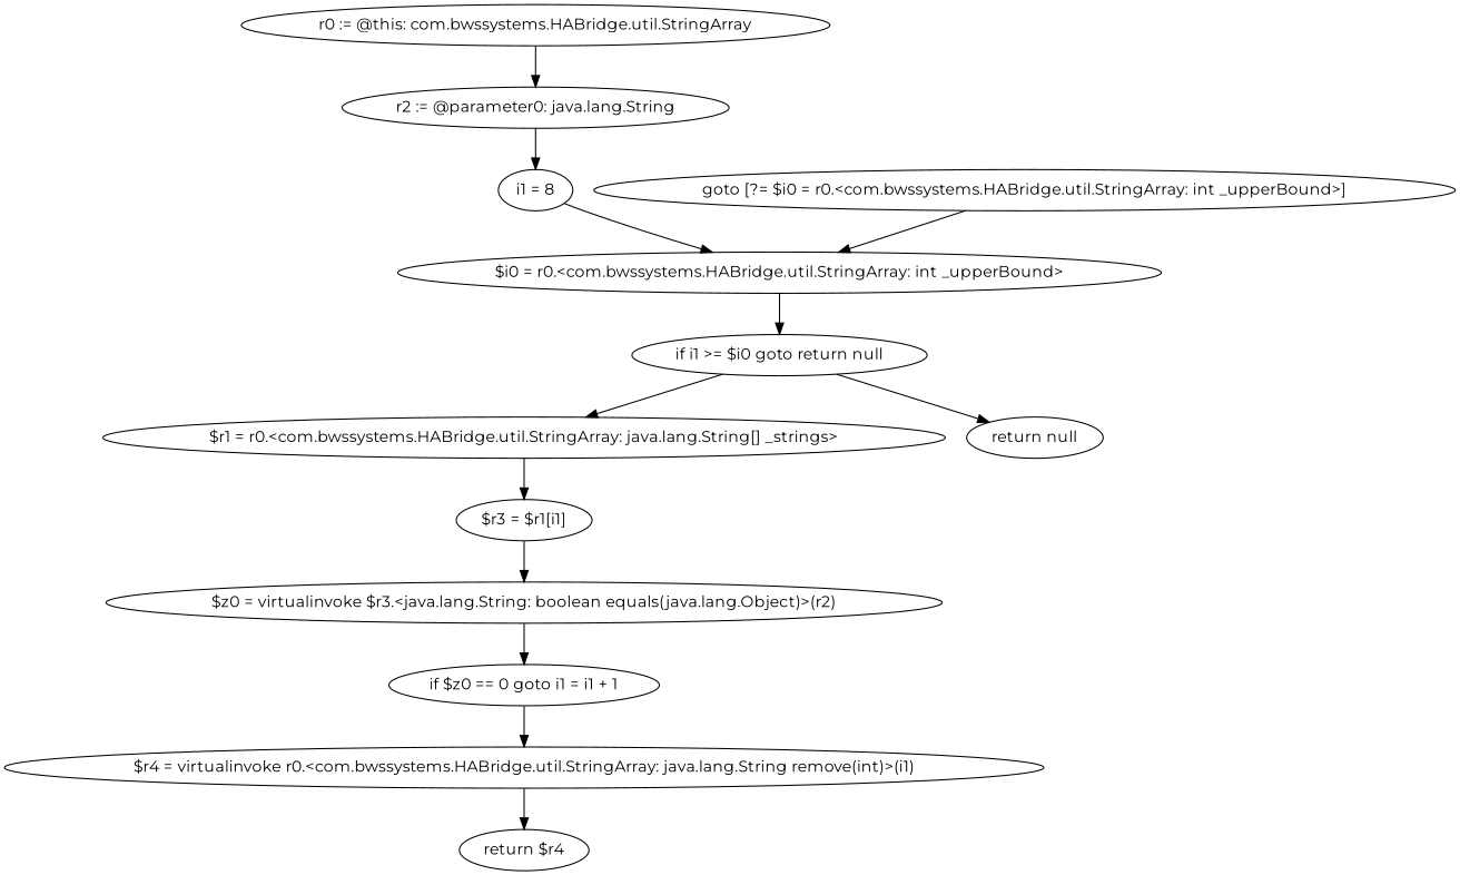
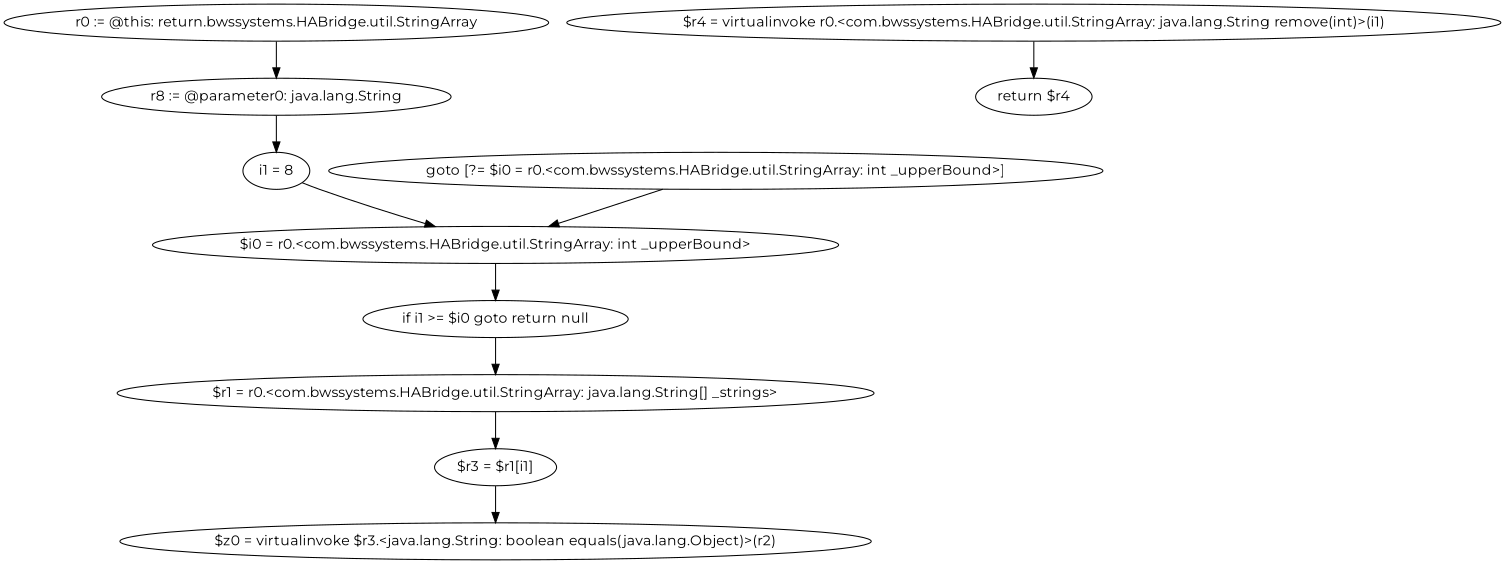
  digraph {
    fontname=Montserrat
    node [fontname=Montserrat]
    edge [fontname=Montserrat]
-   "r0 := @this: com.bwssystems.HABridge.util.StringArray"
-   "r2 := @parameter0: java.lang.String"
+   "r0 := @this: com.bwssystems.HABridge.util.StringArray" [label="r0 := @this: return.bwssystems.HABridge.util.StringArray"]
+   "r2 := @parameter0: java.lang.String" [label="r8 := @parameter0: java.lang.String"]
    n3 [label="i1 = 8"]
    "$i0 = r0.<com.bwssystems.HABridge.util.StringArray: int _upperBound>"
    "if i1 >= $i0 goto return null"
    "$r1 = r0.<com.bwssystems.HABridge.util.StringArray: java.lang.String[] _strings>"
-   "return null"
    "$r3 = $r1[i1]"
    "$z0 = virtualinvoke $r3.<java.lang.String: boolean equals(java.lang.Object)>(r2)"
-   "if $z0 == 0 goto i1 = i1 + 1"
    "$r4 = virtualinvoke r0.<com.bwssystems.HABridge.util.StringArray: java.lang.String remove(int)>(i1)"
    "return $r4"
    "goto [?= $i0 = r0.<com.bwssystems.HABridge.util.StringArray: int _upperBound>]"
    "r0 := @this: com.bwssystems.HABridge.util.StringArray" -> "r2 := @parameter0: java.lang.String"
    "r2 := @parameter0: java.lang.String" -> n3
    n3 -> "$i0 = r0.<com.bwssystems.HABridge.util.StringArray: int _upperBound>"
    "$i0 = r0.<com.bwssystems.HABridge.util.StringArray: int _upperBound>" -> "if i1 >= $i0 goto return null"
    "if i1 >= $i0 goto return null" -> "$r1 = r0.<com.bwssystems.HABridge.util.StringArray: java.lang.String[] _strings>"
-   "if i1 >= $i0 goto return null" -> "return null"
    "$r1 = r0.<com.bwssystems.HABridge.util.StringArray: java.lang.String[] _strings>" -> "$r3 = $r1[i1]"
    "$r3 = $r1[i1]" -> "$z0 = virtualinvoke $r3.<java.lang.String: boolean equals(java.lang.Object)>(r2)"
-   "$z0 = virtualinvoke $r3.<java.lang.String: boolean equals(java.lang.Object)>(r2)" -> "if $z0 == 0 goto i1 = i1 + 1"
-   "if $z0 == 0 goto i1 = i1 + 1" -> "$r4 = virtualinvoke r0.<com.bwssystems.HABridge.util.StringArray: java.lang.String remove(int)>(i1)"
    "$r4 = virtualinvoke r0.<com.bwssystems.HABridge.util.StringArray: java.lang.String remove(int)>(i1)" -> "return $r4"
    "goto [?= $i0 = r0.<com.bwssystems.HABridge.util.StringArray: int _upperBound>]" -> "$i0 = r0.<com.bwssystems.HABridge.util.StringArray: int _upperBound>"
  }
